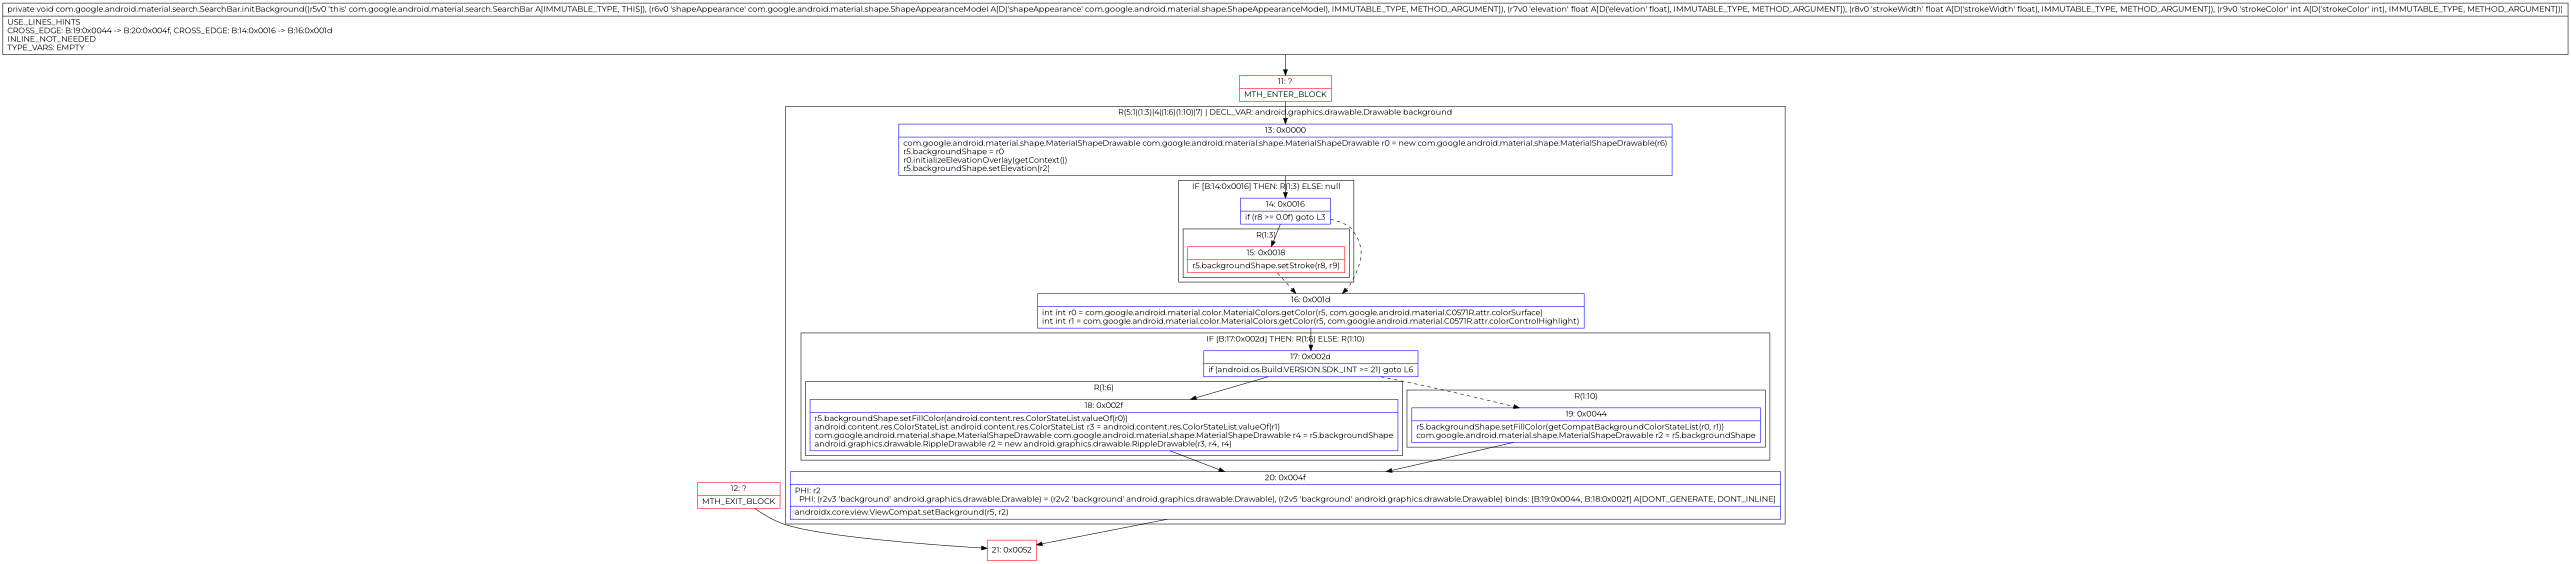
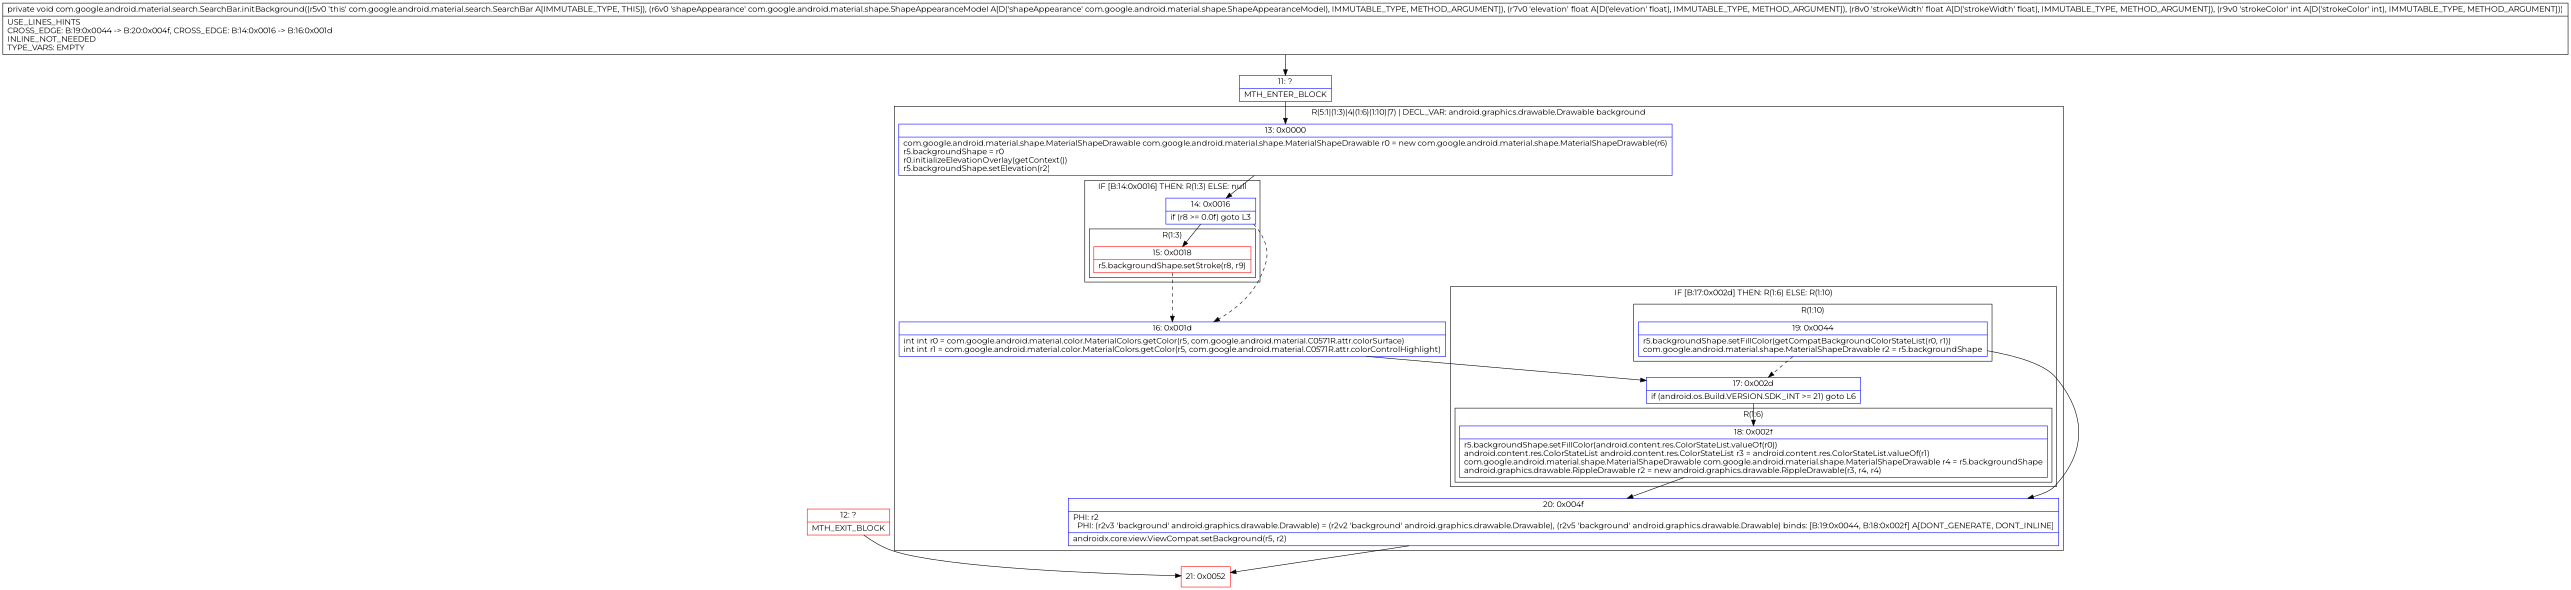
  digraph {
    fontname=Montserrat
    node [color=blue fontname=Montserrat shape=record]
    edge [fontname=Montserrat]
    n1 [color=red label="{15\:\ 0x0018|r5.backgroundShape.setStroke(r8, r9)\l}"]
    n2 [label="{14\:\ 0x0016|if (r8 \>= 0.0f) goto L3\l}"]
    n3 [label="{18\:\ 0x002f|r5.backgroundShape.setFillColor(android.content.res.ColorStateList.valueOf(r0))\landroid.content.res.ColorStateList android.content.res.ColorStateList r3 = android.content.res.ColorStateList.valueOf(r1)\lcom.google.android.material.shape.MaterialShapeDrawable com.google.android.material.shape.MaterialShapeDrawable r4 = r5.backgroundShape\landroid.graphics.drawable.RippleDrawable r2 = new android.graphics.drawable.RippleDrawable(r3, r4, r4)\l}"]
    n4 [label="{19\:\ 0x0044|r5.backgroundShape.setFillColor(getCompatBackgroundColorStateList(r0, r1))\lcom.google.android.material.shape.MaterialShapeDrawable r2 = r5.backgroundShape\l}"]
    n5 [label="{17\:\ 0x002d|if (android.os.Build.VERSION.SDK_INT \>= 21) goto L6\l}"]
    n6 [label="{13\:\ 0x0000|com.google.android.material.shape.MaterialShapeDrawable com.google.android.material.shape.MaterialShapeDrawable r0 = new com.google.android.material.shape.MaterialShapeDrawable(r6)\lr5.backgroundShape = r0\lr0.initializeElevationOverlay(getContext())\lr5.backgroundShape.setElevation(r2)\l}"]
    n7 [label="{16\:\ 0x001d|int int r0 = com.google.android.material.color.MaterialColors.getColor(r5, com.google.android.material.C0571R.attr.colorSurface)\lint int r1 = com.google.android.material.color.MaterialColors.getColor(r5, com.google.android.material.C0571R.attr.colorControlHighlight)\l}"]
    n8 [label="{20\:\ 0x004f|PHI: r2 \l  PHI: (r2v3 'background' android.graphics.drawable.Drawable) = (r2v2 'background' android.graphics.drawable.Drawable), (r2v5 'background' android.graphics.drawable.Drawable) binds: [B:19:0x0044, B:18:0x002f] A[DONT_GENERATE, DONT_INLINE]\l|androidx.core.view.ViewCompat.setBackground(r5, r2)\l}"]
    n9 [color=red label="{21\:\ 0x0052}"]
-   n10 [color=red label="{11\:\ ?|MTH_ENTER_BLOCK\l}"]
+   n10 [label="{11\:\ ?|MTH_ENTER_BLOCK\l}"]
    n11 [color=red label="{12\:\ ?|MTH_EXIT_BLOCK\l}"]
    n12 [label="{private void com.google.android.material.search.SearchBar.initBackground((r5v0 'this' com.google.android.material.search.SearchBar A[IMMUTABLE_TYPE, THIS]), (r6v0 'shapeAppearance' com.google.android.material.shape.ShapeAppearanceModel A[D('shapeAppearance' com.google.android.material.shape.ShapeAppearanceModel), IMMUTABLE_TYPE, METHOD_ARGUMENT]), (r7v0 'elevation' float A[D('elevation' float), IMMUTABLE_TYPE, METHOD_ARGUMENT]), (r8v0 'strokeWidth' float A[D('strokeWidth' float), IMMUTABLE_TYPE, METHOD_ARGUMENT]), (r9v0 'strokeColor' int A[D('strokeColor' int), IMMUTABLE_TYPE, METHOD_ARGUMENT]))  | USE_LINES_HINTS\lCROSS_EDGE: B:19:0x0044 \-\> B:20:0x004f, CROSS_EDGE: B:14:0x0016 \-\> B:16:0x001d\lINLINE_NOT_NEEDED\lTYPE_VARS: EMPTY\l}" color=""]
    subgraph cluster_1 {
      label="R(5:1|(1:3)|4|(1:6)(1:10)|7) | DECL_VAR: android.graphics.drawable.Drawable background\l"
      n6
      n7
      n8
      subgraph cluster_2 {
        label="IF [B:14:0x0016] THEN: R(1:3) ELSE: null"
        n2
        subgraph cluster_3 {
          label="R(1:3)"
          n1
        }
      }
      subgraph cluster_4 {
        label="IF [B:17:0x002d] THEN: R(1:6) ELSE: R(1:10)"
        n5
        subgraph cluster_5 {
          label="R(1:6)"
          n3
        }
        subgraph cluster_6 {
          label="R(1:10)"
          n4
        }
      }
    }
    n1 -> n7 [style=dashed]
    n2 -> n1
    n2 -> n7 [style=dashed]
    n3 -> n8
    n4 -> n8
    n5 -> n3
-   n5 -> n4 [style=dashed]
+   n4 -> n5 [style=dashed]
    n6 -> n2
    n7 -> n5
    n8 -> n9
    n10 -> n6
    n11 -> n9
    n12 -> n10
  }
